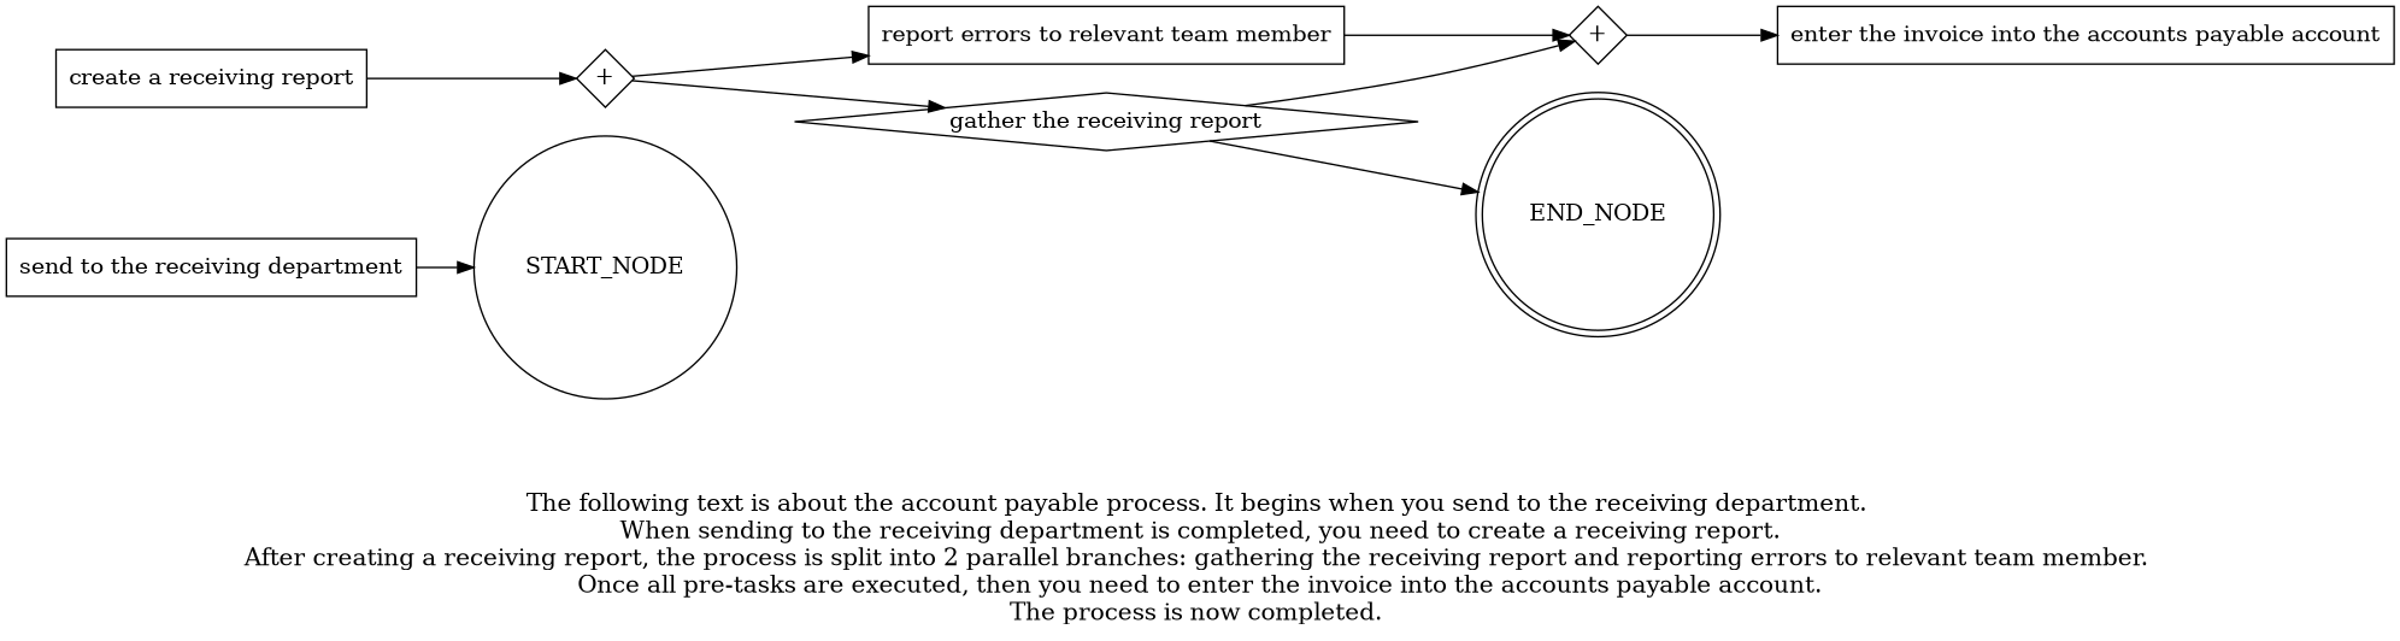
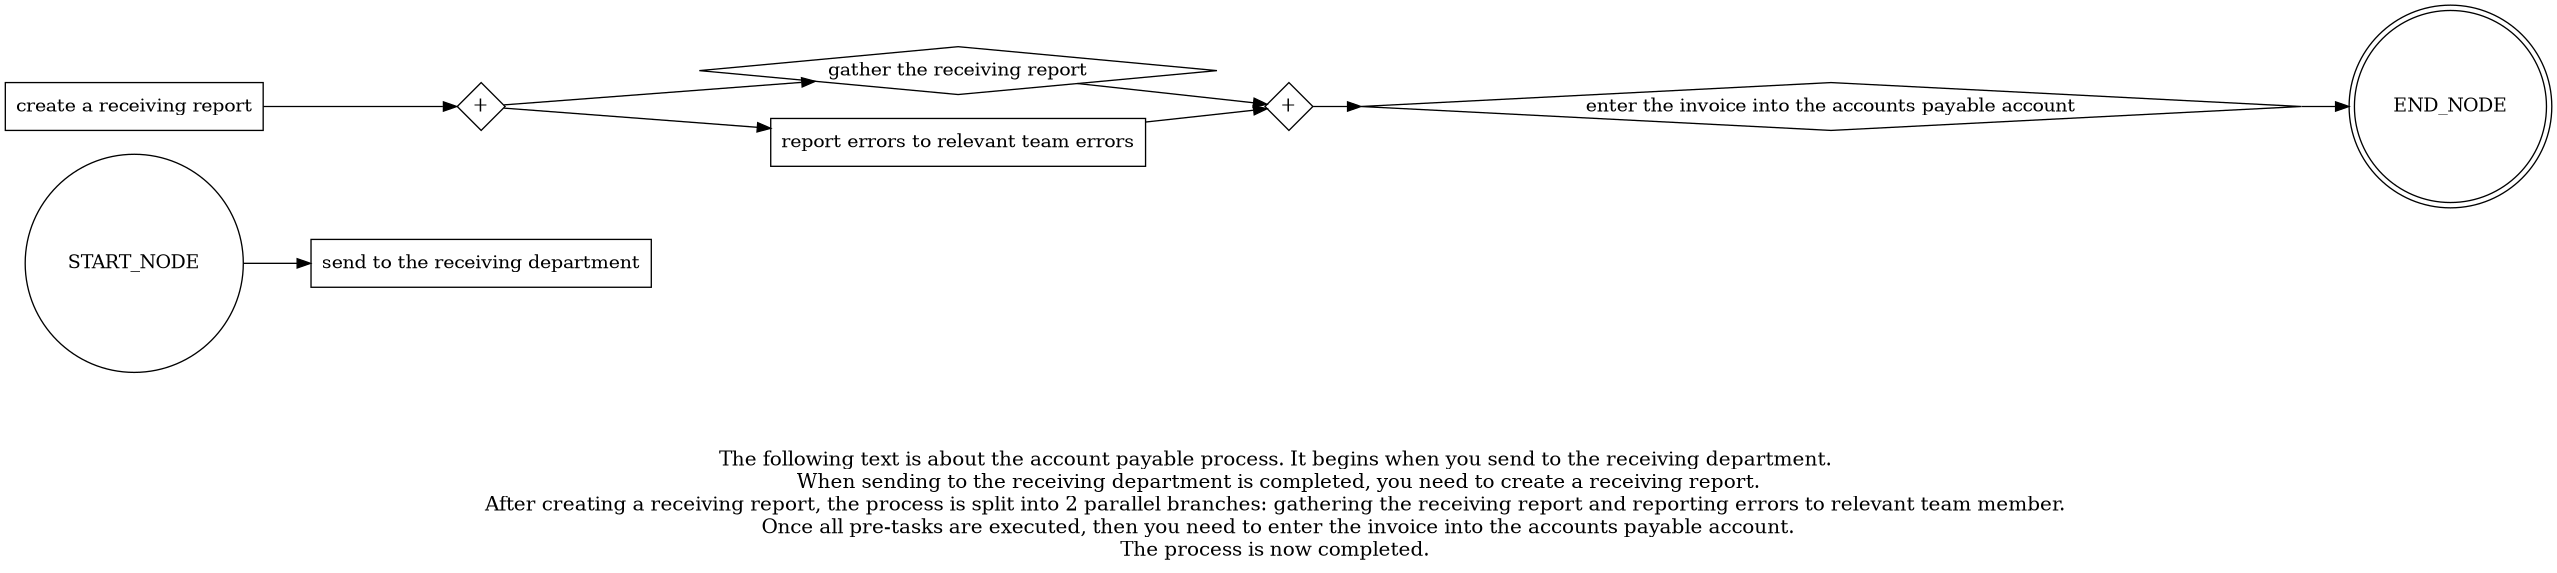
  digraph {
    fontsize=15
    label="\n\n\nThe following text is about the account payable process. It begins when you send to the receiving department. \nWhen sending to the receiving department is completed, you need to create a receiving report.\nAfter creating a receiving report, the process is split into 2 parallel branches: gathering the receiving report and reporting errors to relevant team member. \nOnce all pre-tasks are executed, then you need to enter the invoice into the accounts payable account.\nThe process is now completed. \n"
    rankdir=LR
    node [shape=box]
    "send to the receiving department"
    "create a receiving report"
    n3 [fixedsize=true label="+" shape=diamond width=0.5]
    "gather the receiving report" [shape=diamond]
-   "report errors to relevant team member"
+   "report errors to relevant team member" [label="report errors to relevant team errors"]
    n6 [fixedsize=true label="+" shape=diamond width=0.5]
-   "enter the invoice into the accounts payable account"
+   "enter the invoice into the accounts payable account" [shape=diamond]
    END_NODE [shape=doublecircle width=0.2]
    START_NODE [shape=circle width=0.3]
    subgraph sub_1 {
      "send to the receiving department"
      "create a receiving report"
      n3
      "gather the receiving report"
      "report errors to relevant team member"
      n6
      "enter the invoice into the accounts payable account"
    }
    "create a receiving report" -> n3
    n3 -> "gather the receiving report"
    n3 -> "report errors to relevant team member"
    "gather the receiving report" -> n6
    "report errors to relevant team member" -> n6
    n6 -> "enter the invoice into the accounts payable account"
-   "gather the receiving report" -> END_NODE
-   "send to the receiving department" -> START_NODE
+   "enter the invoice into the accounts payable account" -> END_NODE
+   START_NODE -> "send to the receiving department"
  }
